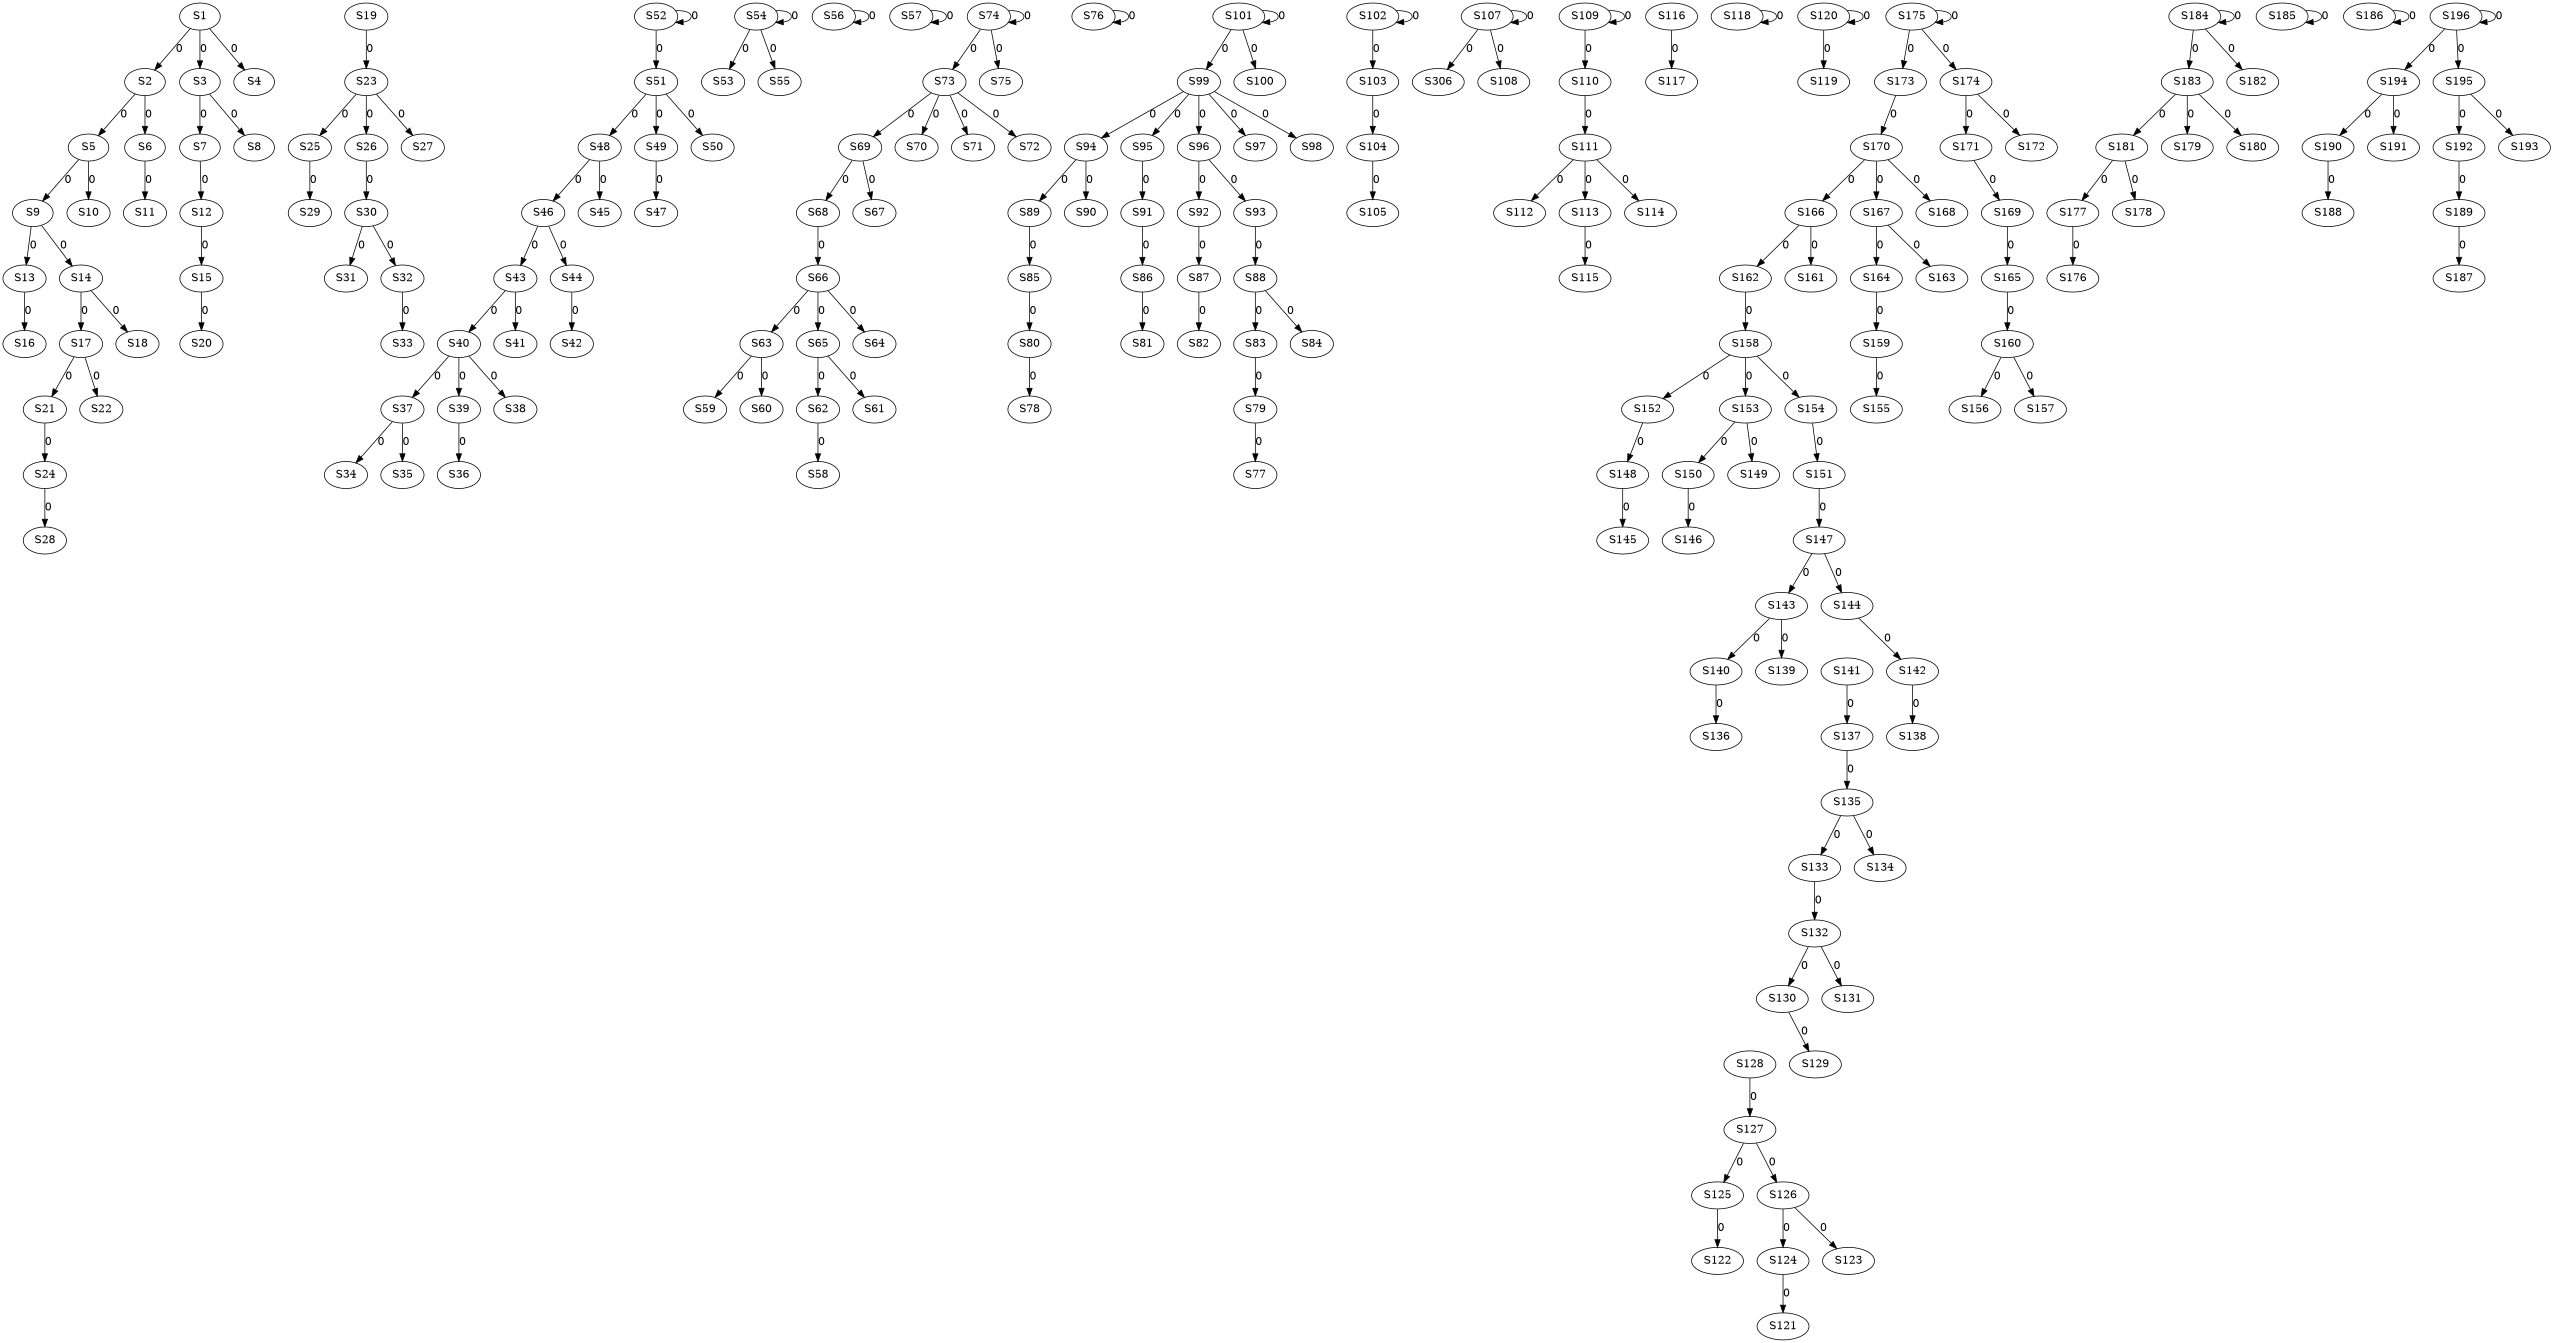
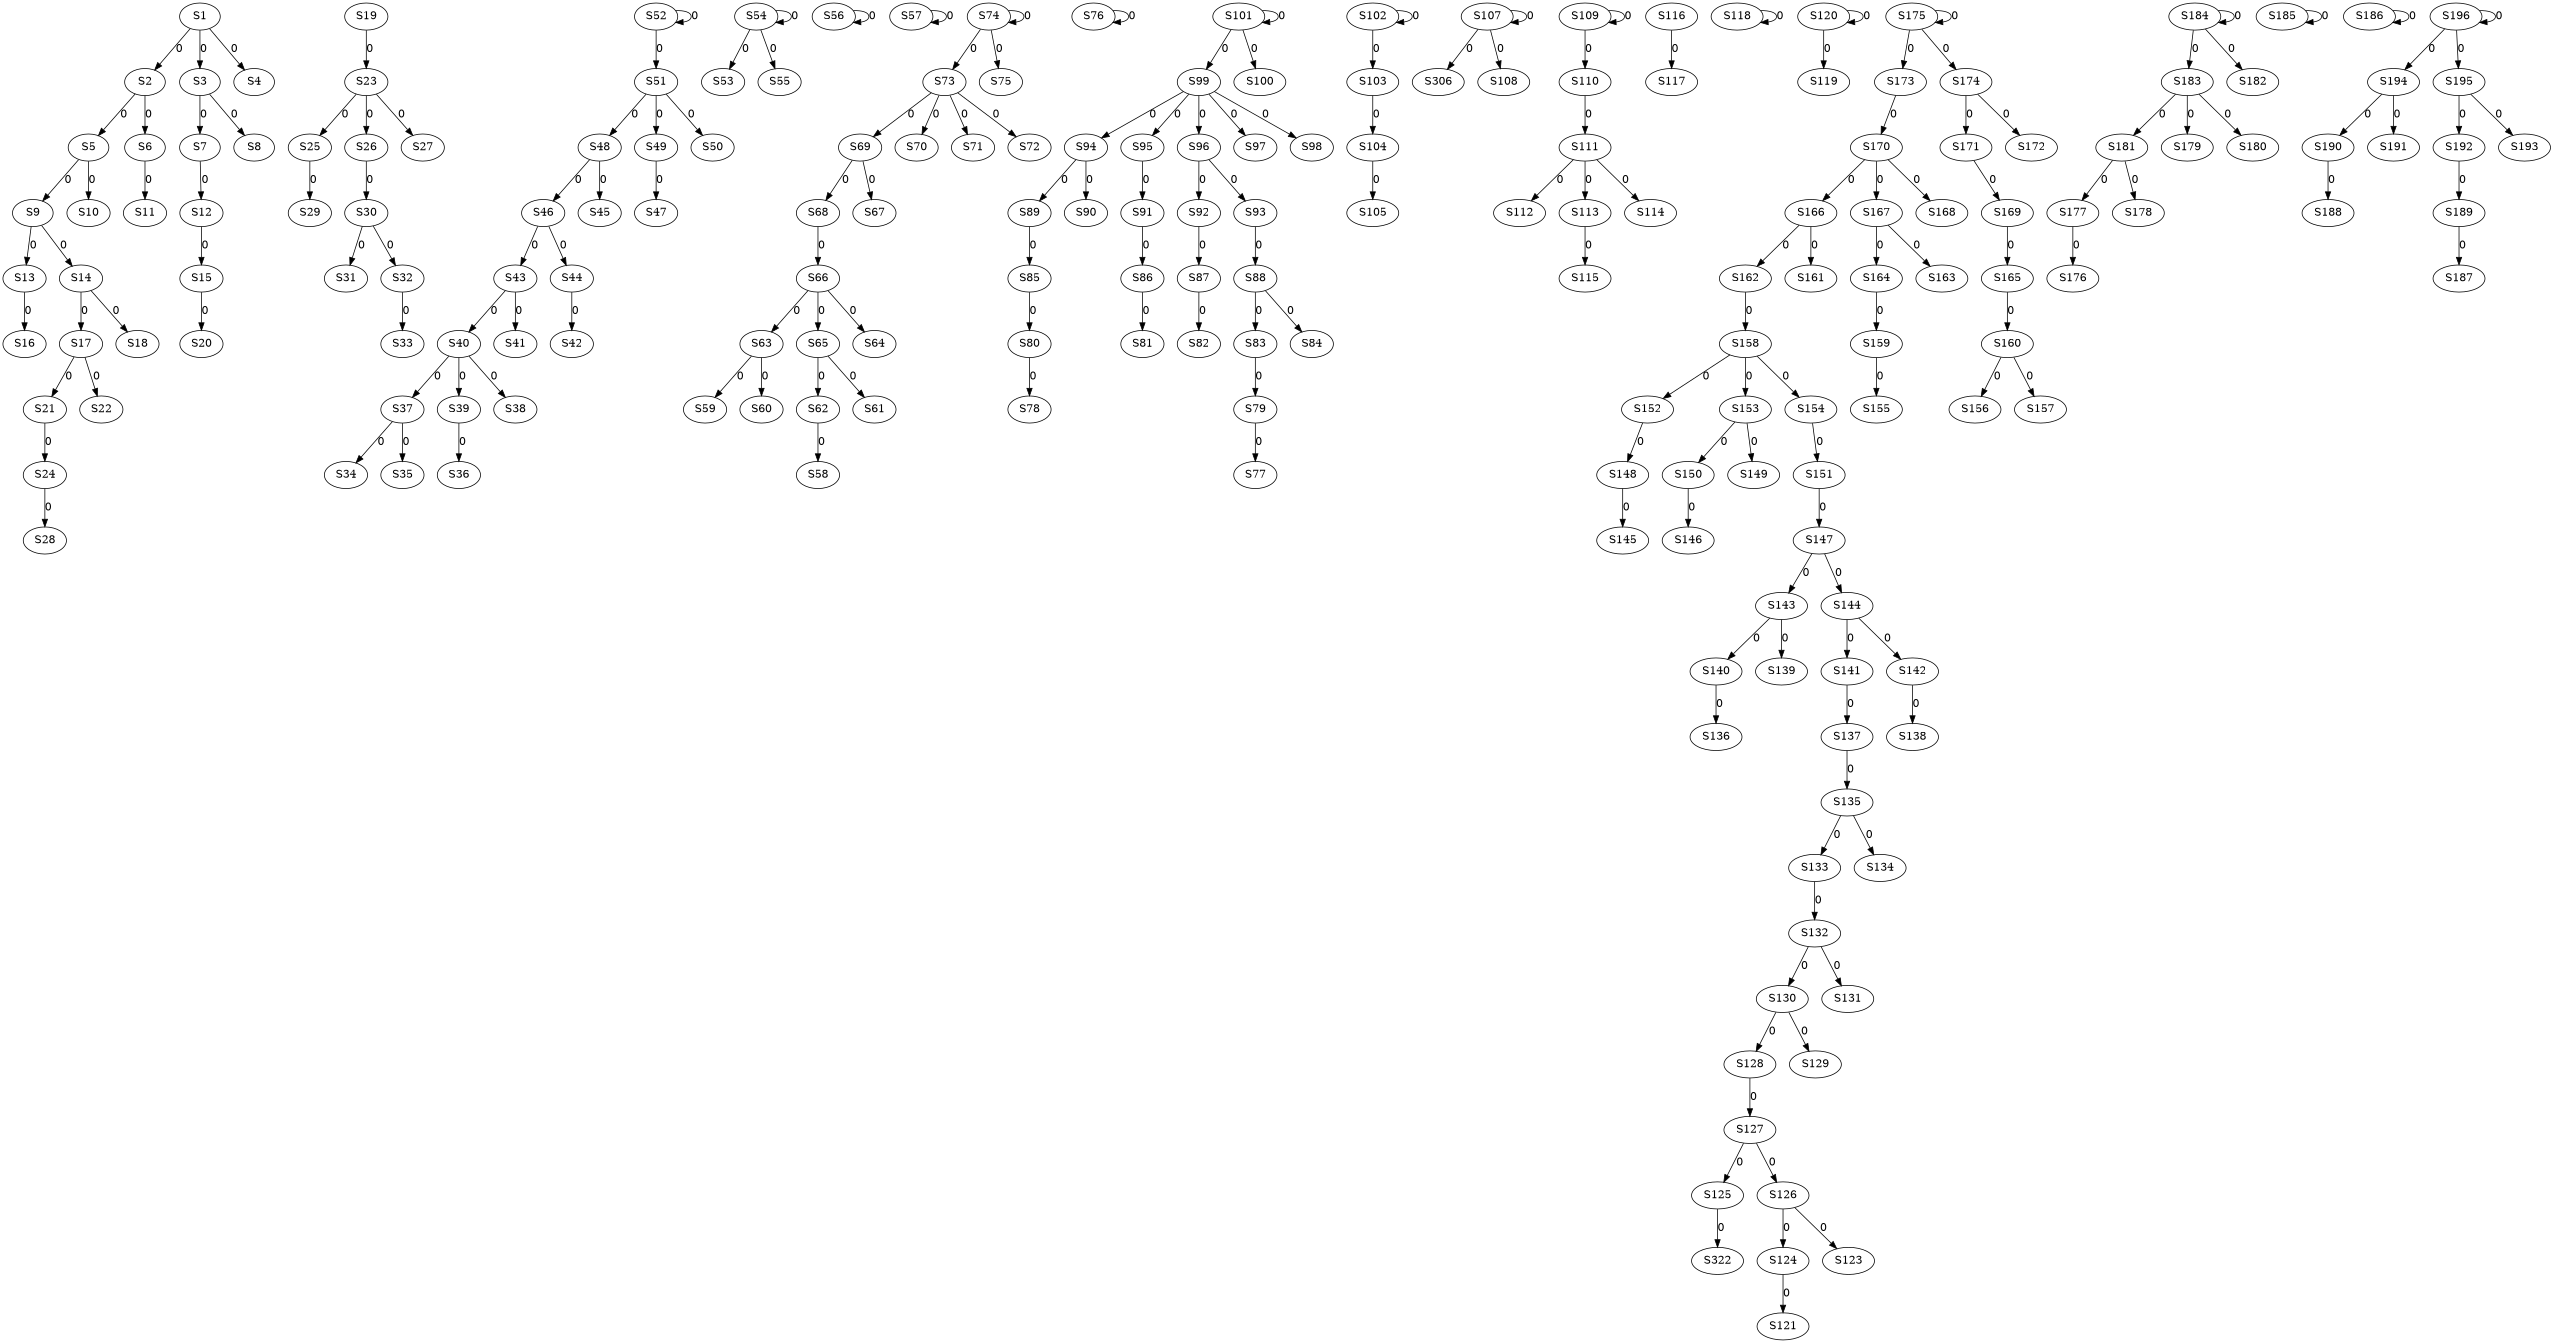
  strict digraph {
    S1
    S2
    S3
    S4
    S5
    S6
    S7
    S8
    S9
    S10
    S11
    S12
    S13
    S14
    S15
    S16
    S17
    S18
    S20
    S21
    S22
    S19
    S23
    S24
    S25
    S26
    S27
    S28
    S29
    S30
    S31
    S32
    S33
    S37
    S34
    S35
    S39
    S36
    S40
    S38
    S43
    S41
    S44
    S42
    S46
    S48
    S45
    S49
    S47
    S51
    S50
    S52
    S54
    S53
    S55
    S56
    S57
    S62
    S58
    S63
    S59
    S60
    S65
    S61
    S66
    S64
    S68
    S69
    S67
    S73
    S70
    S71
    S72
    S74
    S75
    S76
    S79
    S77
    S80
    S78
    S83
    S85
    S86
    S81
    S87
    S82
    S88
    S84
    S89
    S91
    S92
    S93
    S94
    S90
    S95
    S96
    S99
    S97
    S98
    S101
    S100
    S102
    S103
    S104
    S105
    S107
    n107 [label=S306]
    S108
    S109
    S110
    S111
    S112
    S113
    S114
    S115
    S116
    S117
    S118
    S120
    S119
    S124
    S121
    S125
-   S122
+   S122 [label=S322]
    S126
    S123
    S127
    S128
    S130
    S129
    S132
    S131
    S133
    S135
    S134
    S137
    S140
    S136
    S141
    S142
    S138
    S143
    S139
    S144
    S147
    S148
    S145
    S150
    S146
    S151
    S152
    S153
    S149
    S154
    S158
    S159
    S155
    S160
    S156
    S157
    S162
    S164
    S165
    S166
    S161
    S167
    S163
    S169
    S170
    S168
    S171
    S173
    S174
    S172
    S175
    S177
    S176
    S181
    S178
    S183
    S179
    S180
    S184
    S182
    S185
    S186
    S189
    S187
    S190
    S188
    S192
    S194
    S191
    S195
    S193
    S196
    S1 -> S2 [label=0]
    S1 -> S3 [label=0]
    S1 -> S4 [label=0]
    S2 -> S5 [label=0]
    S2 -> S6 [label=0]
    S3 -> S7 [label=0]
    S3 -> S8 [label=0]
    S5 -> S9 [label=0]
    S5 -> S10 [label=0]
    S6 -> S11 [label=0]
    S7 -> S12 [label=0]
    S9 -> S13 [label=0]
    S9 -> S14 [label=0]
    S12 -> S15 [label=0]
    S13 -> S16 [label=0]
    S14 -> S17 [label=0]
    S14 -> S18 [label=0]
    S15 -> S20 [label=0]
    S17 -> S21 [label=0]
    S17 -> S22 [label=0]
    S21 -> S24 [label=0]
    S19 -> S23 [label=0]
    S23 -> S25 [label=0]
    S23 -> S26 [label=0]
    S23 -> S27 [label=0]
    S24 -> S28 [label=0]
    S25 -> S29 [label=0]
    S26 -> S30 [label=0]
    S30 -> S31 [label=0]
    S30 -> S32 [label=0]
    S32 -> S33 [label=0]
    S37 -> S34 [label=0]
    S37 -> S35 [label=0]
    S39 -> S36 [label=0]
    S40 -> S37 [label=0]
    S40 -> S39 [label=0]
    S40 -> S38 [label=0]
    S43 -> S40 [label=0]
    S43 -> S41 [label=0]
    S44 -> S42 [label=0]
    S46 -> S43 [label=0]
    S46 -> S44 [label=0]
    S48 -> S46 [label=0]
    S48 -> S45 [label=0]
    S49 -> S47 [label=0]
    S51 -> S48 [label=0]
    S51 -> S49 [label=0]
    S51 -> S50 [label=0]
    S52 -> S51 [label=0]
    S52 -> S52 [label=0]
    S54 -> S54 [label=0]
    S54 -> S53 [label=0]
    S54 -> S55 [label=0]
    S56 -> S56 [label=0]
    S57 -> S57 [label=0]
    S62 -> S58 [label=0]
    S63 -> S59 [label=0]
    S63 -> S60 [label=0]
    S65 -> S62 [label=0]
    S65 -> S61 [label=0]
    S66 -> S63 [label=0]
    S66 -> S65 [label=0]
    S66 -> S64 [label=0]
    S68 -> S66 [label=0]
    S69 -> S68 [label=0]
    S69 -> S67 [label=0]
    S73 -> S69 [label=0]
    S73 -> S70 [label=0]
    S73 -> S71 [label=0]
    S73 -> S72 [label=0]
    S74 -> S73 [label=0]
    S74 -> S74 [label=0]
    S74 -> S75 [label=0]
    S76 -> S76 [label=0]
    S79 -> S77 [label=0]
    S80 -> S78 [label=0]
    S83 -> S79 [label=0]
    S85 -> S80 [label=0]
    S86 -> S81 [label=0]
    S87 -> S82 [label=0]
    S88 -> S83 [label=0]
    S88 -> S84 [label=0]
    S89 -> S85 [label=0]
    S91 -> S86 [label=0]
    S92 -> S87 [label=0]
    S93 -> S88 [label=0]
    S94 -> S89 [label=0]
    S94 -> S90 [label=0]
    S95 -> S91 [label=0]
    S96 -> S92 [label=0]
    S96 -> S93 [label=0]
    S99 -> S94 [label=0]
    S99 -> S95 [label=0]
    S99 -> S96 [label=0]
    S99 -> S97 [label=0]
    S99 -> S98 [label=0]
    S101 -> S99 [label=0]
    S101 -> S101 [label=0]
    S101 -> S100 [label=0]
    S102 -> S102 [label=0]
    S102 -> S103 [label=0]
    S103 -> S104 [label=0]
    S104 -> S105 [label=0]
    S107 -> S107 [label=0]
    S107 -> n107 [label=0]
    S107 -> S108 [label=0]
    S109 -> S109 [label=0]
    S109 -> S110 [label=0]
    S110 -> S111 [label=0]
    S111 -> S112 [label=0]
    S111 -> S113 [label=0]
    S111 -> S114 [label=0]
    S113 -> S115 [label=0]
    S116 -> S117 [label=0]
    S118 -> S118 [label=0]
    S120 -> S120 [label=0]
    S120 -> S119 [label=0]
    S124 -> S121 [label=0]
    S125 -> S122 [label=0]
    S126 -> S124 [label=0]
    S126 -> S123 [label=0]
    S127 -> S125 [label=0]
    S127 -> S126 [label=0]
    S128 -> S127 [label=0]
+   S130 -> S128 [label=0]
    S130 -> S129 [label=0]
    S132 -> S130 [label=0]
    S132 -> S131 [label=0]
    S133 -> S132 [label=0]
    S135 -> S133 [label=0]
    S135 -> S134 [label=0]
    S137 -> S135 [label=0]
    S140 -> S136 [label=0]
    S141 -> S137 [label=0]
    S142 -> S138 [label=0]
    S143 -> S140 [label=0]
    S143 -> S139 [label=0]
+   S144 -> S141 [label=0]
    S144 -> S142 [label=0]
    S147 -> S143 [label=0]
    S147 -> S144 [label=0]
    S148 -> S145 [label=0]
    S150 -> S146 [label=0]
    S151 -> S147 [label=0]
    S152 -> S148 [label=0]
    S153 -> S150 [label=0]
    S153 -> S149 [label=0]
    S154 -> S151 [label=0]
    S158 -> S152 [label=0]
    S158 -> S153 [label=0]
    S158 -> S154 [label=0]
    S159 -> S155 [label=0]
    S160 -> S156 [label=0]
    S160 -> S157 [label=0]
    S162 -> S158 [label=0]
    S164 -> S159 [label=0]
    S165 -> S160 [label=0]
    S166 -> S162 [label=0]
    S166 -> S161 [label=0]
    S167 -> S164 [label=0]
    S167 -> S163 [label=0]
    S169 -> S165 [label=0]
    S170 -> S166 [label=0]
    S170 -> S167 [label=0]
    S170 -> S168 [label=0]
    S171 -> S169 [label=0]
    S173 -> S170 [label=0]
    S174 -> S171 [label=0]
    S174 -> S172 [label=0]
    S175 -> S173 [label=0]
    S175 -> S174 [label=0]
    S175 -> S175 [label=0]
    S177 -> S176 [label=0]
    S181 -> S177 [label=0]
    S181 -> S178 [label=0]
    S183 -> S181 [label=0]
    S183 -> S179 [label=0]
    S183 -> S180 [label=0]
    S184 -> S183 [label=0]
    S184 -> S184 [label=0]
    S184 -> S182 [label=0]
    S185 -> S185 [label=0]
    S186 -> S186 [label=0]
    S189 -> S187 [label=0]
    S190 -> S188 [label=0]
    S192 -> S189 [label=0]
    S194 -> S190 [label=0]
    S194 -> S191 [label=0]
    S195 -> S192 [label=0]
    S195 -> S193 [label=0]
    S196 -> S194 [label=0]
    S196 -> S195 [label=0]
    S196 -> S196 [label=0]
  }
